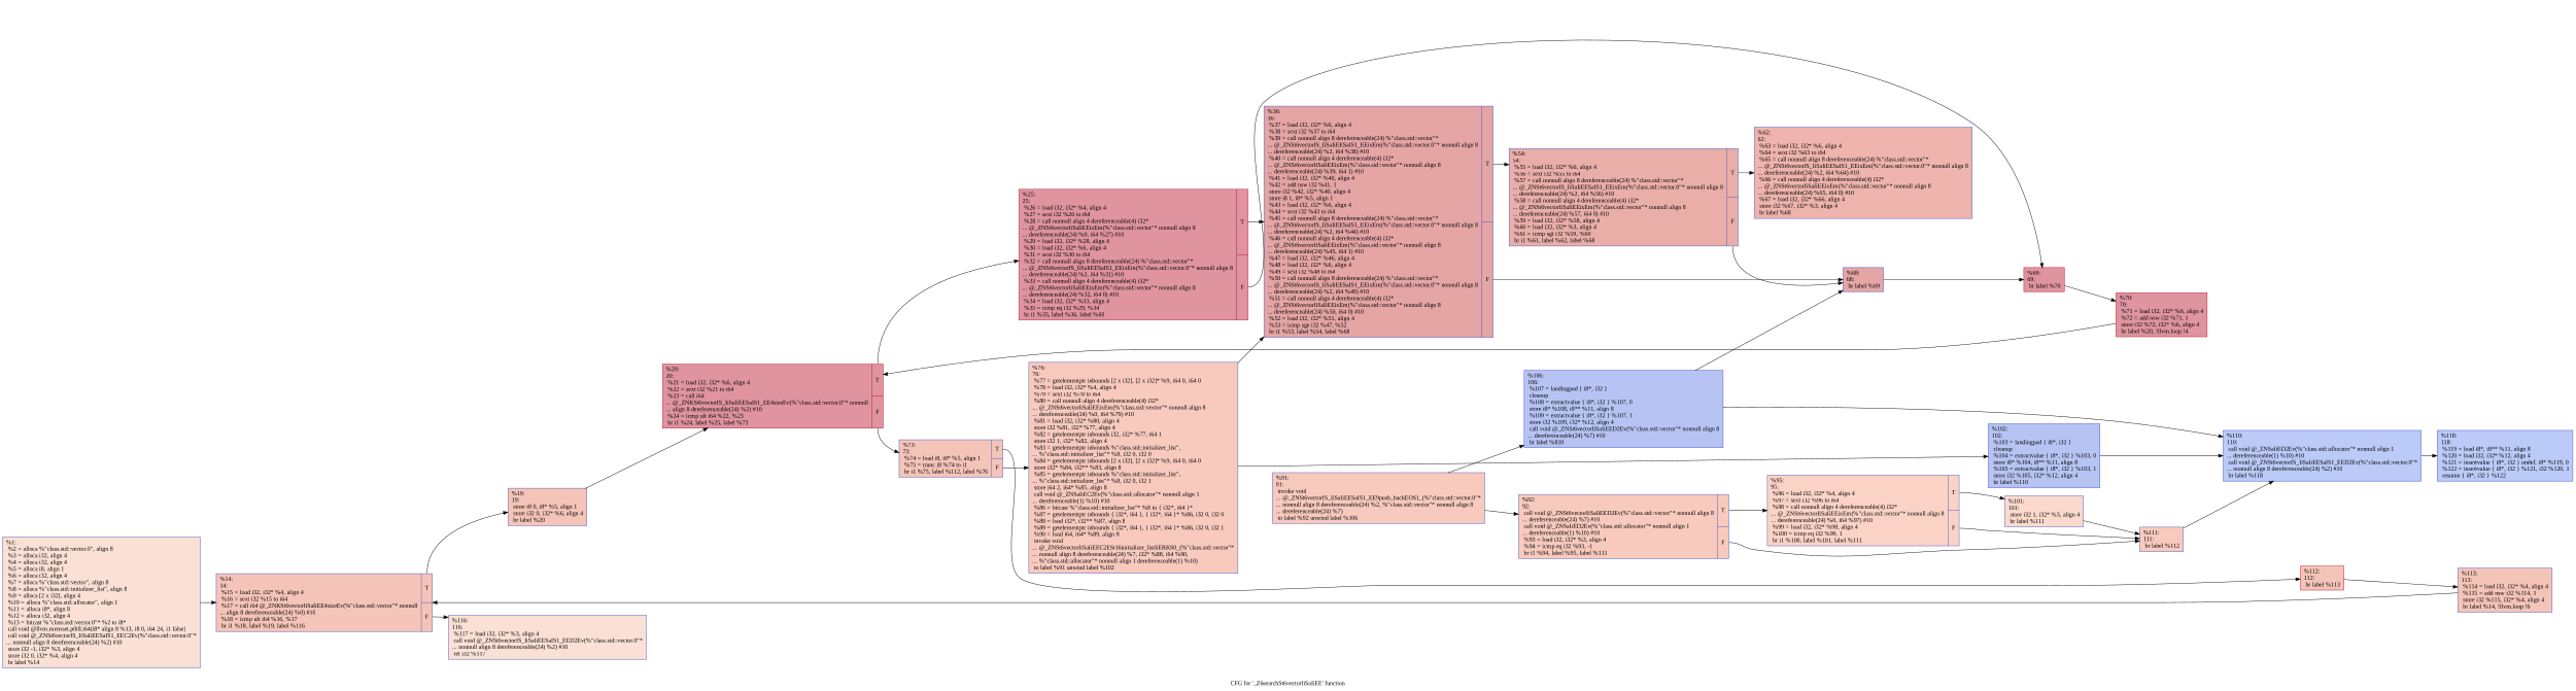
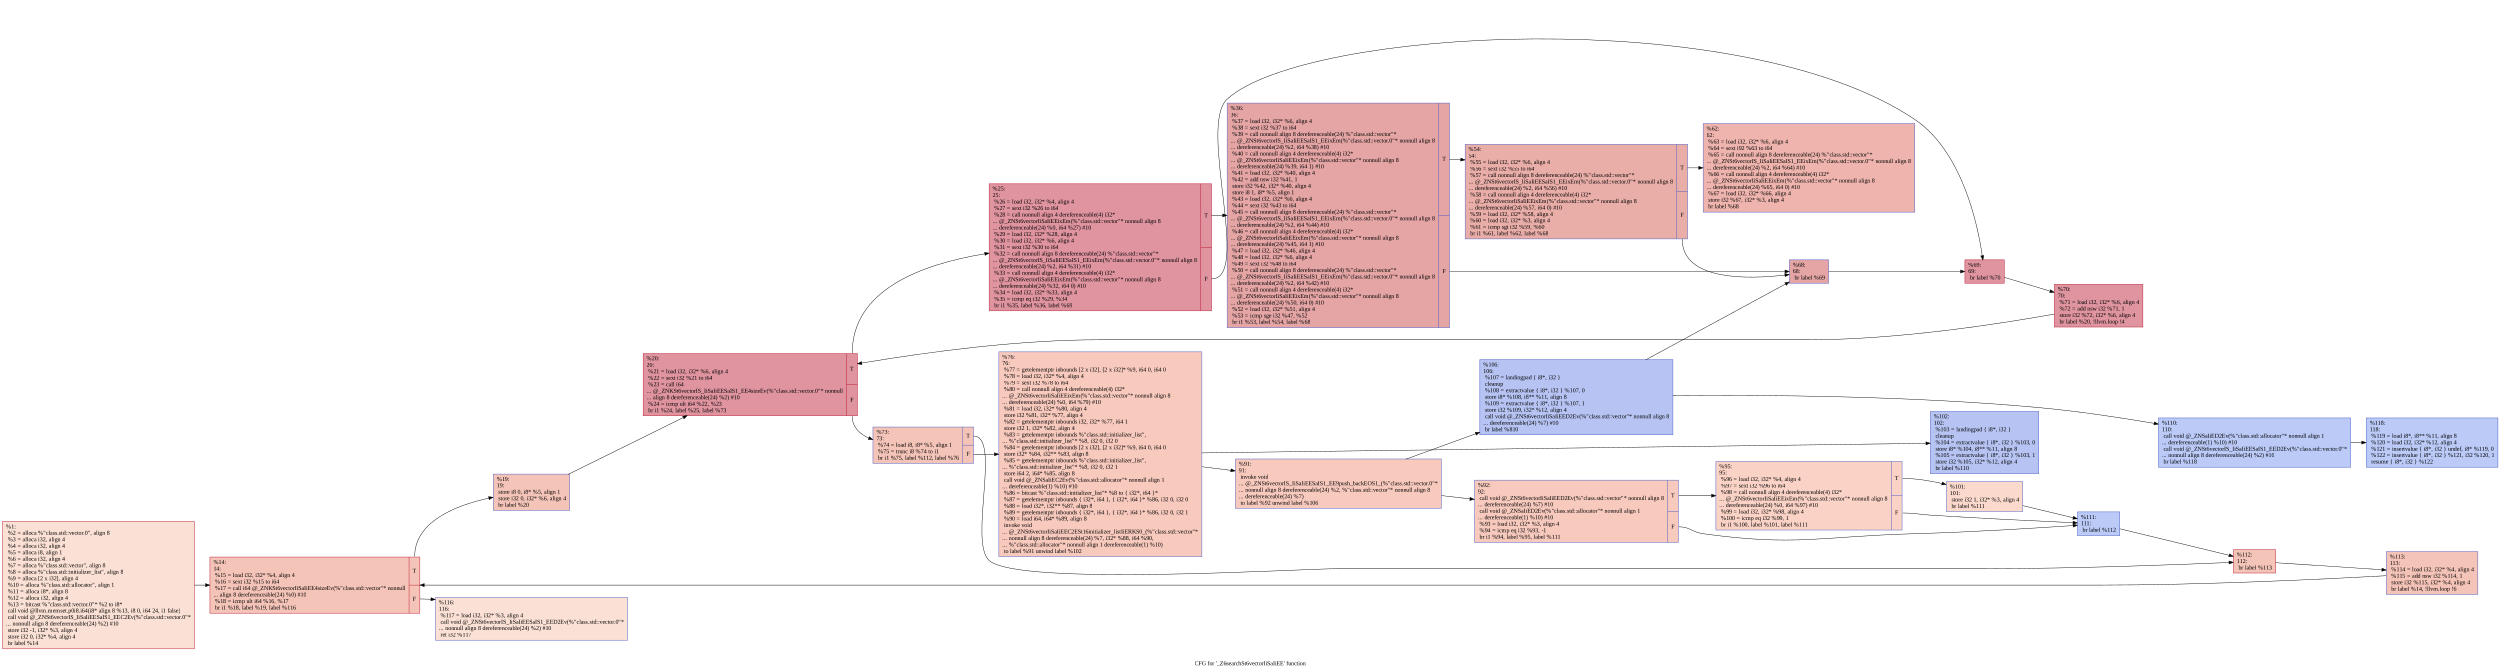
  digraph {
    fontname="Liberation Serif"
    label="CFG for '_Z6searchSt6vectorIiSaIiEE' function"
    rankdir=LR
    node [color="#3d50c3ff" fillcolor="#e97a5f70" fontname="Liberation Serif" shape=record style=filled]
    edge [fontname="Liberation Serif"]
-   n1 [fillcolor="#f7bca170" label="{%1:\l  %2 = alloca %\"class.std::vector.0\", align 8\l  %3 = alloca i32, align 4\l  %4 = alloca i32, align 4\l  %5 = alloca i8, align 1\l  %6 = alloca i32, align 4\l  %7 = alloca %\"class.std::vector\", align 8\l  %8 = alloca %\"class.std::initializer_list\", align 8\l  %9 = alloca [2 x i32], align 4\l  %10 = alloca %\"class.std::allocator\", align 1\l  %11 = alloca i8*, align 8\l  %12 = alloca i32, align 4\l  %13 = bitcast %\"class.std::vector.0\"* %2 to i8*\l  call void @llvm.memset.p0i8.i64(i8* align 8 %13, i8 0, i64 24, i1 false)\l  call void @_ZNSt6vectorIS_IiSaIiEESaIS1_EEC2Ev(%\"class.std::vector.0\"*\l... nonnull align 8 dereferenceable(24) %2) #10\l  store i32 -1, i32* %3, align 4\l  store i32 0, i32* %4, align 4\l  br label %14\l}"]
-   n2 [label="{%14:\l14:                                               \l  %15 = load i32, i32* %4, align 4\l  %16 = sext i32 %15 to i64\l  %17 = call i64 @_ZNKSt6vectorIiSaIiEE4sizeEv(%\"class.std::vector\"* nonnull\l... align 8 dereferenceable(24) %0) #10\l  %18 = icmp ult i64 %16, %17\l  br i1 %18, label %19, label %116\l|{<s0>T|<s1>F}}"]
+   n1 [color="#b70d28ff" fillcolor="#f7bca170" label="{%1:\l  %2 = alloca %\"class.std::vector.0\", align 8\l  %3 = alloca i32, align 4\l  %4 = alloca i32, align 4\l  %5 = alloca i8, align 1\l  %6 = alloca i32, align 4\l  %7 = alloca %\"class.std::vector\", align 8\l  %8 = alloca %\"class.std::initializer_list\", align 8\l  %9 = alloca [2 x i32], align 4\l  %10 = alloca %\"class.std::allocator\", align 1\l  %11 = alloca i8*, align 8\l  %12 = alloca i32, align 4\l  %13 = bitcast %\"class.std::vector.0\"* %2 to i8*\l  call void @llvm.memset.p0i8.i64(i8* align 8 %13, i8 0, i64 24, i1 false)\l  call void @_ZNSt6vectorIS_IiSaIiEESaIS1_EEC2Ev(%\"class.std::vector.0\"*\l... nonnull align 8 dereferenceable(24) %2) #10\l  store i32 -1, i32* %3, align 4\l  store i32 0, i32* %4, align 4\l  br label %14\l}"]
+   n2 [color="#b70d28ff" label="{%14:\l14:                                               \l  %15 = load i32, i32* %4, align 4\l  %16 = sext i32 %15 to i64\l  %17 = call i64 @_ZNKSt6vectorIiSaIiEE4sizeEv(%\"class.std::vector\"* nonnull\l... align 8 dereferenceable(24) %0) #10\l  %18 = icmp ult i64 %16, %17\l  br i1 %18, label %19, label %116\l|{<s0>T|<s1>F}}"]
    n3 [label="{%19:\l19:                                               \l  store i8 0, i8* %5, align 1\l  store i32 0, i32* %6, align 4\l  br label %20\l}"]
    n4 [fillcolor="#f7bca170" label="{%116:\l116:                                              \l  %117 = load i32, i32* %3, align 4\l  call void @_ZNSt6vectorIS_IiSaIiEESaIS1_EED2Ev(%\"class.std::vector.0\"*\l... nonnull align 8 dereferenceable(24) %2) #10\l  ret i32 %117\l}"]
    n5 [color="#b70d28ff" fillcolor="#b70d2870" label="{%20:\l20:                                               \l  %21 = load i32, i32* %6, align 4\l  %22 = sext i32 %21 to i64\l  %23 = call i64\l... @_ZNKSt6vectorIS_IiSaIiEESaIS1_EE4sizeEv(%\"class.std::vector.0\"* nonnull\l... align 8 dereferenceable(24) %2) #10\l  %24 = icmp ult i64 %22, %23\l  br i1 %24, label %25, label %73\l|{<s0>T|<s1>F}}"]
    n6 [color="#b70d28ff" fillcolor="#b70d2870" label="{%25:\l25:                                               \l  %26 = load i32, i32* %4, align 4\l  %27 = sext i32 %26 to i64\l  %28 = call nonnull align 4 dereferenceable(4) i32*\l... @_ZNSt6vectorIiSaIiEEixEm(%\"class.std::vector\"* nonnull align 8\l... dereferenceable(24) %0, i64 %27) #10\l  %29 = load i32, i32* %28, align 4\l  %30 = load i32, i32* %6, align 4\l  %31 = sext i32 %30 to i64\l  %32 = call nonnull align 8 dereferenceable(24) %\"class.std::vector\"*\l... @_ZNSt6vectorIS_IiSaIiEESaIS1_EEixEm(%\"class.std::vector.0\"* nonnull align 8\l... dereferenceable(24) %2, i64 %31) #10\l  %33 = call nonnull align 4 dereferenceable(4) i32*\l... @_ZNSt6vectorIiSaIiEEixEm(%\"class.std::vector\"* nonnull align 8\l... dereferenceable(24) %32, i64 0) #10\l  %34 = load i32, i32* %33, align 4\l  %35 = icmp eq i32 %29, %34\l  br i1 %35, label %36, label %69\l|{<s0>T|<s1>F}}"]
    n7 [label="{%73:\l73:                                               \l  %74 = load i8, i8* %5, align 1\l  %75 = trunc i8 %74 to i1\l  br i1 %75, label %112, label %76\l|{<s0>T|<s1>F}}"]
-   n8 [fillcolor="#c5333470" label="{%36:\l36:                                               \l  %37 = load i32, i32* %6, align 4\l  %38 = sext i32 %37 to i64\l  %39 = call nonnull align 8 dereferenceable(24) %\"class.std::vector\"*\l... @_ZNSt6vectorIS_IiSaIiEESaIS1_EEixEm(%\"class.std::vector.0\"* nonnull align 8\l... dereferenceable(24) %2, i64 %38) #10\l  %40 = call nonnull align 4 dereferenceable(4) i32*\l... @_ZNSt6vectorIiSaIiEEixEm(%\"class.std::vector\"* nonnull align 8\l... dereferenceable(24) %39, i64 1) #10\l  %41 = load i32, i32* %40, align 4\l  %42 = add nsw i32 %41, 1\l  store i32 %42, i32* %40, align 4\l  store i8 1, i8* %5, align 1\l  %43 = load i32, i32* %6, align 4\l  %44 = sext i32 %43 to i64\l  %45 = call nonnull align 8 dereferenceable(24) %\"class.std::vector\"*\l... @_ZNSt6vectorIS_IiSaIiEESaIS1_EEixEm(%\"class.std::vector.0\"* nonnull align 8\l... dereferenceable(24) %2, i64 %44) #10\l  %46 = call nonnull align 4 dereferenceable(4) i32*\l... @_ZNSt6vectorIiSaIiEEixEm(%\"class.std::vector\"* nonnull align 8\l... dereferenceable(24) %45, i64 1) #10\l  %47 = load i32, i32* %46, align 4\l  %48 = load i32, i32* %6, align 4\l  %49 = sext i32 %48 to i64\l  %50 = call nonnull align 8 dereferenceable(24) %\"class.std::vector\"*\l... @_ZNSt6vectorIS_IiSaIiEESaIS1_EEixEm(%\"class.std::vector.0\"* nonnull align 8\l... dereferenceable(24) %2, i64 %49) #10\l  %51 = call nonnull align 4 dereferenceable(4) i32*\l... @_ZNSt6vectorIiSaIiEEixEm(%\"class.std::vector\"* nonnull align 8\l... dereferenceable(24) %50, i64 0) #10\l  %52 = load i32, i32* %51, align 4\l  %53 = icmp sge i32 %47, %52\l  br i1 %53, label %54, label %68\l|{<s0>T|<s1>F}}"]
+   n8 [fillcolor="#c5333470" label="{%36:\l36:                                               \l  %37 = load i32, i32* %6, align 4\l  %38 = sext i32 %37 to i64\l  %39 = call nonnull align 8 dereferenceable(24) %\"class.std::vector\"*\l... @_ZNSt6vectorIS_IiSaIiEESaIS1_EEixEm(%\"class.std::vector.0\"* nonnull align 8\l... dereferenceable(24) %2, i64 %38) #10\l  %40 = call nonnull align 4 dereferenceable(4) i32*\l... @_ZNSt6vectorIiSaIiEEixEm(%\"class.std::vector\"* nonnull align 8\l... dereferenceable(24) %39, i64 1) #10\l  %41 = load i32, i32* %40, align 4\l  %42 = add nsw i32 %41, 1\l  store i32 %42, i32* %40, align 4\l  store i8 1, i8* %5, align 1\l  %43 = load i32, i32* %6, align 4\l  %44 = sext i32 %43 to i64\l  %45 = call nonnull align 8 dereferenceable(24) %\"class.std::vector\"*\l... @_ZNSt6vectorIS_IiSaIiEESaIS1_EEixEm(%\"class.std::vector.0\"* nonnull align 8\l... dereferenceable(24) %2, i64 %44) #10\l  %46 = call nonnull align 4 dereferenceable(4) i32*\l... @_ZNSt6vectorIiSaIiEEixEm(%\"class.std::vector\"* nonnull align 8\l... dereferenceable(24) %45, i64 1) #10\l  %47 = load i32, i32* %46, align 4\l  %48 = load i32, i32* %6, align 4\l  %49 = sext i32 %48 to i64\l  %50 = call nonnull align 8 dereferenceable(24) %\"class.std::vector\"*\l... @_ZNSt6vectorIS_IiSaIiEESaIS1_EEixEm(%\"class.std::vector.0\"* nonnull align 8\l... dereferenceable(24) %2, i64 %42) #10\l  %51 = call nonnull align 4 dereferenceable(4) i32*\l... @_ZNSt6vectorIiSaIiEEixEm(%\"class.std::vector\"* nonnull align 8\l... dereferenceable(24) %50, i64 0) #10\l  %52 = load i32, i32* %51, align 4\l  %53 = icmp sge i32 %47, %52\l  br i1 %53, label %54, label %68\l|{<s0>T|<s1>F}}"]
    n9 [color="#b70d28ff" fillcolor="#b70d2870" label="{%69:\l69:                                               \l  br label %70\l}"]
    n10 [color="#b70d28ff" label="{%112:\l112:                                              \l  br label %113\l}"]
    n11 [fillcolor="#ef886b70" label="{%76:\l76:                                               \l  %77 = getelementptr inbounds [2 x i32], [2 x i32]* %9, i64 0, i64 0\l  %78 = load i32, i32* %4, align 4\l  %79 = sext i32 %78 to i64\l  %80 = call nonnull align 4 dereferenceable(4) i32*\l... @_ZNSt6vectorIiSaIiEEixEm(%\"class.std::vector\"* nonnull align 8\l... dereferenceable(24) %0, i64 %79) #10\l  %81 = load i32, i32* %80, align 4\l  store i32 %81, i32* %77, align 4\l  %82 = getelementptr inbounds i32, i32* %77, i64 1\l  store i32 1, i32* %82, align 4\l  %83 = getelementptr inbounds %\"class.std::initializer_list\",\l... %\"class.std::initializer_list\"* %8, i32 0, i32 0\l  %84 = getelementptr inbounds [2 x i32], [2 x i32]* %9, i64 0, i64 0\l  store i32* %84, i32** %83, align 8\l  %85 = getelementptr inbounds %\"class.std::initializer_list\",\l... %\"class.std::initializer_list\"* %8, i32 0, i32 1\l  store i64 2, i64* %85, align 8\l  call void @_ZNSaIiEC2Ev(%\"class.std::allocator\"* nonnull align 1\l... dereferenceable(1) %10) #10\l  %86 = bitcast %\"class.std::initializer_list\"* %8 to \{ i32*, i64 \}*\l  %87 = getelementptr inbounds \{ i32*, i64 \}, \{ i32*, i64 \}* %86, i32 0, i32 0\l  %88 = load i32*, i32** %87, align 8\l  %89 = getelementptr inbounds \{ i32*, i64 \}, \{ i32*, i64 \}* %86, i32 0, i32 1\l  %90 = load i64, i64* %89, align 8\l  invoke void\l... @_ZNSt6vectorIiSaIiEEC2ESt16initializer_listIiERKS0_(%\"class.std::vector\"*\l... nonnull align 8 dereferenceable(24) %7, i32* %88, i64 %90,\l... %\"class.std::allocator\"* nonnull align 1 dereferenceable(1) %10)\l          to label %91 unwind label %102\l}"]
    n12 [fillcolor="#d0473d70" label="{%54:\l54:                                               \l  %55 = load i32, i32* %6, align 4\l  %56 = sext i32 %55 to i64\l  %57 = call nonnull align 8 dereferenceable(24) %\"class.std::vector\"*\l... @_ZNSt6vectorIS_IiSaIiEESaIS1_EEixEm(%\"class.std::vector.0\"* nonnull align 8\l... dereferenceable(24) %2, i64 %56) #10\l  %58 = call nonnull align 4 dereferenceable(4) i32*\l... @_ZNSt6vectorIiSaIiEEixEm(%\"class.std::vector\"* nonnull align 8\l... dereferenceable(24) %57, i64 0) #10\l  %59 = load i32, i32* %58, align 4\l  %60 = load i32, i32* %3, align 4\l  %61 = icmp sgt i32 %59, %60\l  br i1 %61, label %62, label %68\l|{<s0>T|<s1>F}}"]
    n13 [fillcolor="#c5333470" label="{%68:\l68:                                               \l  br label %69\l}"]
    n14 [color="#b70d28ff" fillcolor="#b70d2870" label="{%70:\l70:                                               \l  %71 = load i32, i32* %6, align 4\l  %72 = add nsw i32 %71, 1\l  store i32 %72, i32* %6, align 4\l  br label %20, !llvm.loop !4\l}"]
    n15 [label="{%113:\l113:                                              \l  %114 = load i32, i32* %4, align 4\l  %115 = add nsw i32 %114, 1\l  store i32 %115, i32* %4, align 4\l  br label %14, !llvm.loop !6\l}"]
    n16 [fillcolor="#ef886b70" label="{%91:\l91:                                               \l  invoke void\l... @_ZNSt6vectorIS_IiSaIiEESaIS1_EE9push_backEOS1_(%\"class.std::vector.0\"*\l... nonnull align 8 dereferenceable(24) %2, %\"class.std::vector\"* nonnull align 8\l... dereferenceable(24) %7)\l          to label %92 unwind label %106\l}"]
    n17 [fillcolor="#5b7ae570" label="{%102:\l102:                                              \l  %103 = landingpad \{ i8*, i32 \}\l          cleanup\l  %104 = extractvalue \{ i8*, i32 \} %103, 0\l  store i8* %104, i8** %11, align 8\l  %105 = extractvalue \{ i8*, i32 \} %103, 1\l  store i32 %105, i32* %12, align 4\l  br label %110\l}"]
-   n18 [fillcolor="#d8564670" label="{%62:\l62:                                               \l  %63 = load i32, i32* %6, align 4\l  %64 = sext i32 %63 to i64\l  %65 = call nonnull align 8 dereferenceable(24) %\"class.std::vector\"*\l... @_ZNSt6vectorIS_IiSaIiEESaIS1_EEixEm(%\"class.std::vector.0\"* nonnull align 8\l... dereferenceable(24) %2, i64 %64) #10\l  %66 = call nonnull align 4 dereferenceable(4) i32*\l... @_ZNSt6vectorIiSaIiEEixEm(%\"class.std::vector\"* nonnull align 8\l... dereferenceable(24) %65, i64 0) #10\l  %67 = load i32, i32* %66, align 4\l  store i32 %67, i32* %3, align 4\l  br label %68\l}"]
+   n18 [fillcolor="#d8564670" label="{%62:\l62:                                               \l  %63 = load i32, i32* %6, align 4\l  %64 = sext i92 %63 to i64\l  %65 = call nonnull align 8 dereferenceable(24) %\"class.std::vector\"*\l... @_ZNSt6vectorIS_IiSaIiEESaIS1_EEixEm(%\"class.std::vector.0\"* nonnull align 8\l... dereferenceable(24) %2, i64 %64) #10\l  %66 = call nonnull align 4 dereferenceable(4) i32*\l... @_ZNSt6vectorIiSaIiEEixEm(%\"class.std::vector\"* nonnull align 8\l... dereferenceable(24) %65, i64 0) #10\l  %67 = load i32, i32* %66, align 4\l  store i32 %67, i32* %3, align 4\l  br label %68\l}"]
    n19 [fillcolor="#ef886b70" label="{%92:\l92:                                               \l  call void @_ZNSt6vectorIiSaIiEED2Ev(%\"class.std::vector\"* nonnull align 8\l... dereferenceable(24) %7) #10\l  call void @_ZNSaIiED2Ev(%\"class.std::allocator\"* nonnull align 1\l... dereferenceable(1) %10) #10\l  %93 = load i32, i32* %3, align 4\l  %94 = icmp eq i32 %93, -1\l  br i1 %94, label %95, label %111\l|{<s0>T|<s1>F}}"]
    n20 [fillcolor="#5b7ae570" label="{%106:\l106:                                              \l  %107 = landingpad \{ i8*, i32 \}\l          cleanup\l  %108 = extractvalue \{ i8*, i32 \} %107, 0\l  store i8* %108, i8** %11, align 8\l  %109 = extractvalue \{ i8*, i32 \} %107, 1\l  store i32 %109, i32* %12, align 4\l  call void @_ZNSt6vectorIiSaIiEED2Ev(%\"class.std::vector\"* nonnull align 8\l... dereferenceable(24) %7) #10\l  br label %810\l}"]
    n21 [fillcolor="#6687ed70" label="{%110:\l110:                                              \l  call void @_ZNSaIiED2Ev(%\"class.std::allocator\"* nonnull align 1\l... dereferenceable(1) %10) #10\l  call void @_ZNSt6vectorIS_IiSaIiEESaIS1_EED2Ev(%\"class.std::vector.0\"*\l... nonnull align 8 dereferenceable(24) %2) #10\l  br label %118\l}"]
    n22 [fillcolor="#f59c7d70" label="{%95:\l95:                                               \l  %96 = load i32, i32* %4, align 4\l  %97 = sext i32 %96 to i64\l  %98 = call nonnull align 4 dereferenceable(4) i32*\l... @_ZNSt6vectorIiSaIiEEixEm(%\"class.std::vector\"* nonnull align 8\l... dereferenceable(24) %0, i64 %97) #10\l  %99 = load i32, i32* %98, align 4\l  %100 = icmp eq i32 %99, 1\l  br i1 %100, label %101, label %111\l|{<s0>T|<s1>F}}"]
-   n23 [fillcolor="#ef886b70" label="{%111:\l111:                                              \l  br label %112\l}"]
+   n23 [fillcolor="#6687ed70" label="{%111:\l111:                                              \l  br label %112\l}"]
    n24 [fillcolor="#6687ed70" label="{%118:\l118:                                              \l  %119 = load i8*, i8** %11, align 8\l  %120 = load i32, i32* %12, align 4\l  %121 = insertvalue \{ i8*, i32 \} undef, i8* %119, 0\l  %122 = insertvalue \{ i8*, i32 \} %121, i32 %120, 1\l  resume \{ i8*, i32 \} %122\l}"]
    n25 [fillcolor="#f7ac8e70" label="{%101:\l101:                                              \l  store i32 1, i32* %3, align 4\l  br label %111\l}"]
    n1 -> n2
    n2 -> n3 [tailport=s0]
    n2 -> n4 [tailport=s1]
    n3 -> n5
    n5 -> n6 [tailport=s0]
    n5 -> n7 [tailport=s1]
    n6 -> n8 [tailport=s0]
    n6 -> n9 [tailport=s1]
    n7 -> n10 [tailport=s0]
    n7 -> n11 [tailport=s1]
    n8 -> n12 [tailport=s0]
    n8 -> n13 [tailport=s1]
    n9 -> n14
    n10 -> n15
-   n11 -> n8
+   n11 -> n16
    n11 -> n17
    n12 -> n13 [tailport=s1]
    n12 -> n18 [tailport=s0]
    n13 -> n9
    n14 -> n5
    n15 -> n2
    n16 -> n19
    n16 -> n20
-   n17 -> n21
    n19 -> n22 [tailport=s0]
    n19 -> n23 [tailport=s1]
    n20 -> n13
    n20 -> n21
    n21 -> n24
    n22 -> n23 [tailport=s1]
    n22 -> n25 [tailport=s0]
-   n23 -> n21
+   n23 -> n10
    n25 -> n23
  }
